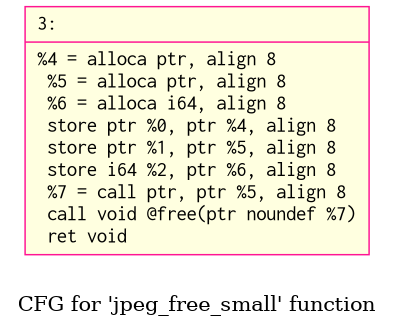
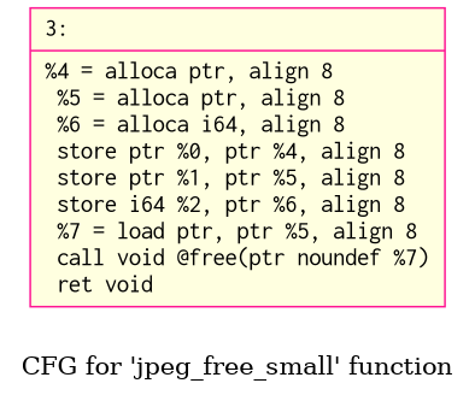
  digraph {
    label="CFG for 'jpeg_free_small' function"
-   n1 [color=deeppink fillcolor=lightyellow fontname=Courier label="{3:\l|  %4 = alloca ptr, align 8\l  %5 = alloca ptr, align 8\l  %6 = alloca i64, align 8\l  store ptr %0, ptr %4, align 8\l  store ptr %1, ptr %5, align 8\l  store i64 %2, ptr %6, align 8\l  %7 = call ptr, ptr %5, align 8\l  call void @free(ptr noundef %7)\l  ret void\l}" shape=record style=filled]
+   n1 [color=deeppink fillcolor=lightyellow fontname=Courier label="{3:\l|  %4 = alloca ptr, align 8\l  %5 = alloca ptr, align 8\l  %6 = alloca i64, align 8\l  store ptr %0, ptr %4, align 8\l  store ptr %1, ptr %5, align 8\l  store i64 %2, ptr %6, align 8\l  %7 = load ptr, ptr %5, align 8\l  call void @free(ptr noundef %7)\l  ret void\l}" shape=record style=filled]
  }
